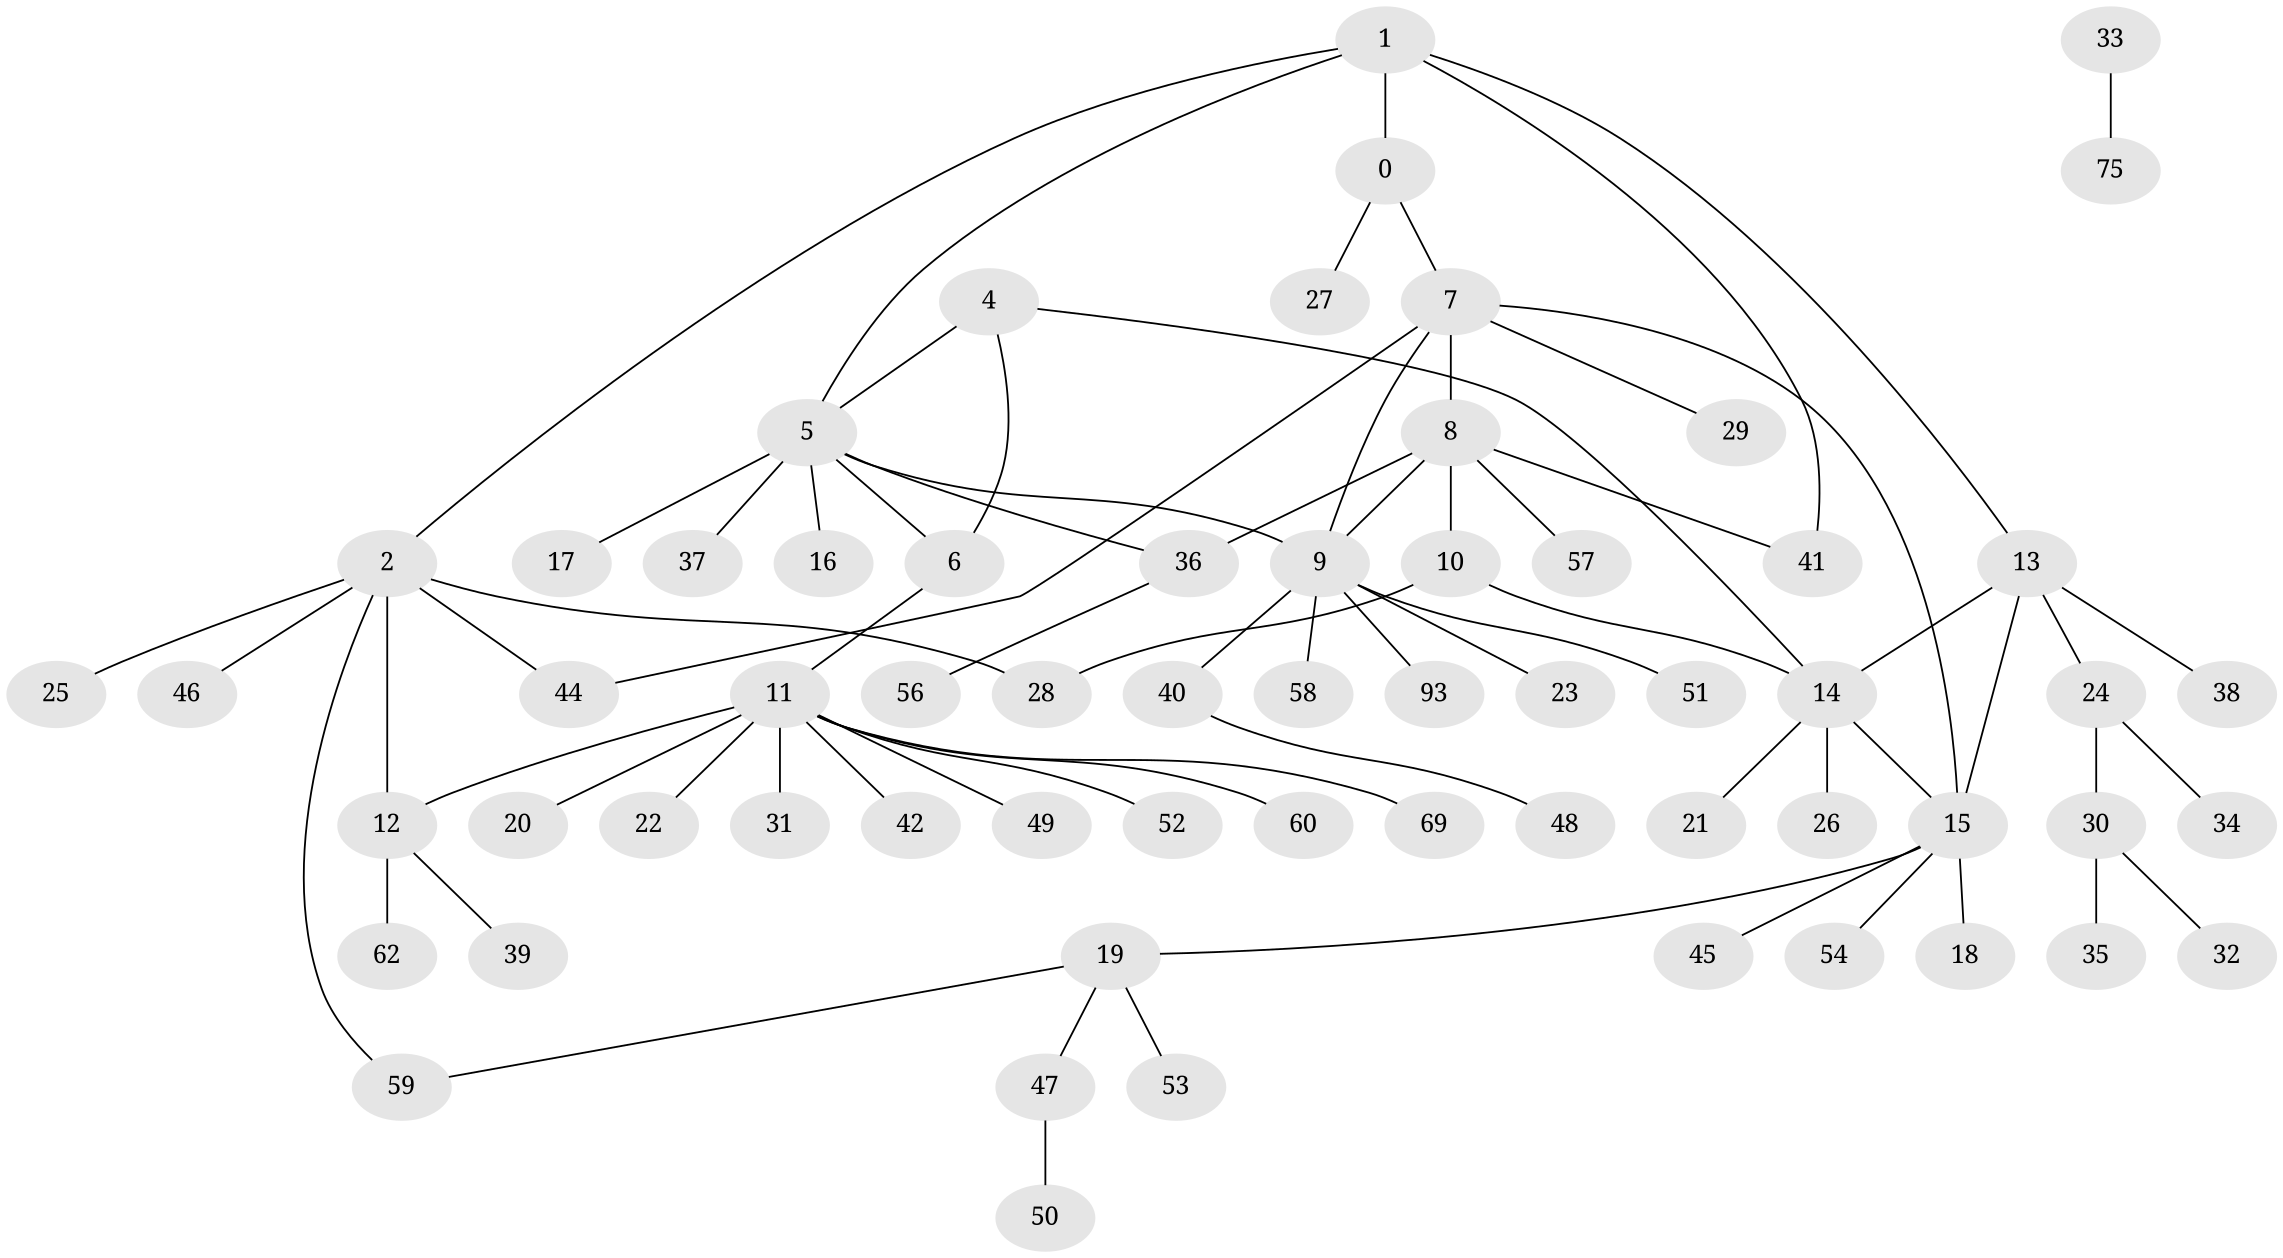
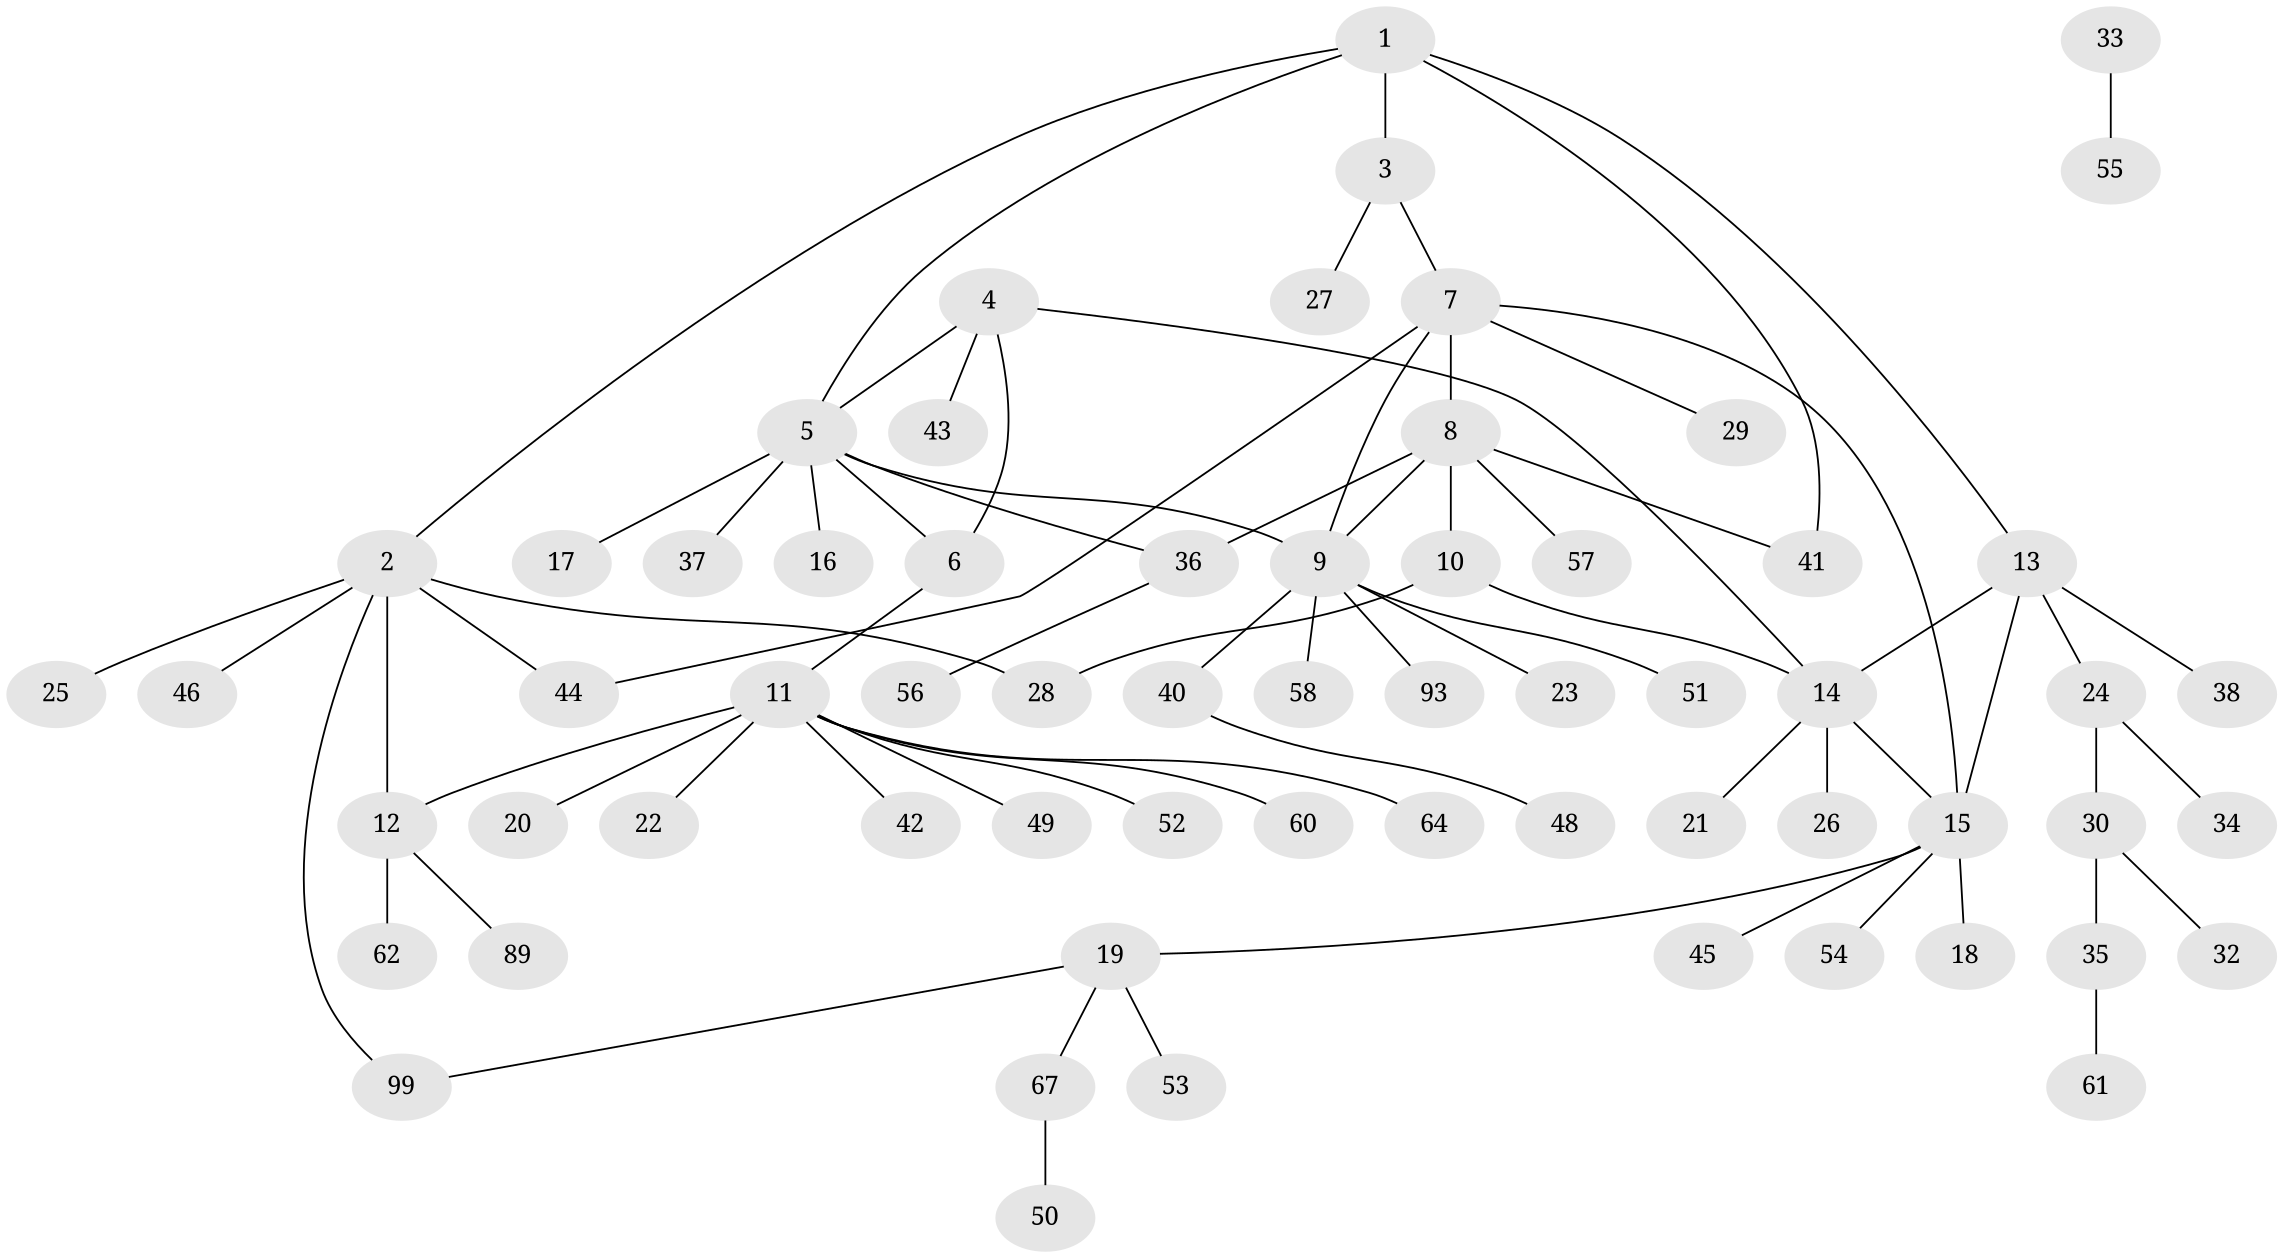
  graph {
    fontname="Noto Serif"
    node [color=gray90 fontname="Noto Serif" style=filled]
    edge [fontname="Noto Serif"]
    1
    2
-   3 [label=0]
+   3
    5
    13
    41
    12
    25
    28
    46
-   59
+   59 [label=99]
    44
    7
    27
    6
    9
    16
    17
    36
    37
    14
    15
    24
    38
-   39
+   39 [label=89]
    62
    8
    29
    4
+   43
    11
    21
    26
    23
    40
    51
    58
    n38 [label=93]
    56
    20
    22
-   31
    42
    49
    52
    60
-   64 [label=69]
+   64
    10
    57
    18
    19
    45
    54
    48
    30
    34
    33
-   55 [label=75]
-   47
+   55
+   47 [label=67]
    53
    50
    32
    35
+   61
    1 -- 2
    1 -- 3
    1 -- 5
    1 -- 13
    1 -- 41
    2 -- 12
    2 -- 25
    2 -- 28
    2 -- 46
    2 -- 59
    2 -- 44
    3 -- 7
    3 -- 27
    5 -- 6
    5 -- 9
    5 -- 16
    5 -- 17
    5 -- 36
    5 -- 37
    13 -- 14
    13 -- 15
    13 -- 24
    13 -- 38
    12 -- 39
    12 -- 62
    7 -- 44
    7 -- 9
    7 -- 15
    7 -- 8
    7 -- 29
    6 -- 11
    9 -- 23
    9 -- 40
    9 -- 51
    9 -- 58
    9 -- n38
    36 -- 56
    14 -- 15
    14 -- 21
    14 -- 26
    15 -- 18
    15 -- 19
    15 -- 45
    15 -- 54
    24 -- 30
    24 -- 34
    8 -- 41
    8 -- 9
    8 -- 36
    8 -- 10
    8 -- 57
    4 -- 5
    4 -- 6
    4 -- 14
+   4 -- 43
    11 -- 12
    11 -- 20
    11 -- 22
-   11 -- 31
    11 -- 42
    11 -- 49
    11 -- 52
    11 -- 60
    11 -- 64
    40 -- 48
    10 -- 28
    10 -- 14
    19 -- 59
    19 -- 47
    19 -- 53
    30 -- 32
    30 -- 35
    33 -- 55
    47 -- 50
+   35 -- 61
  }
